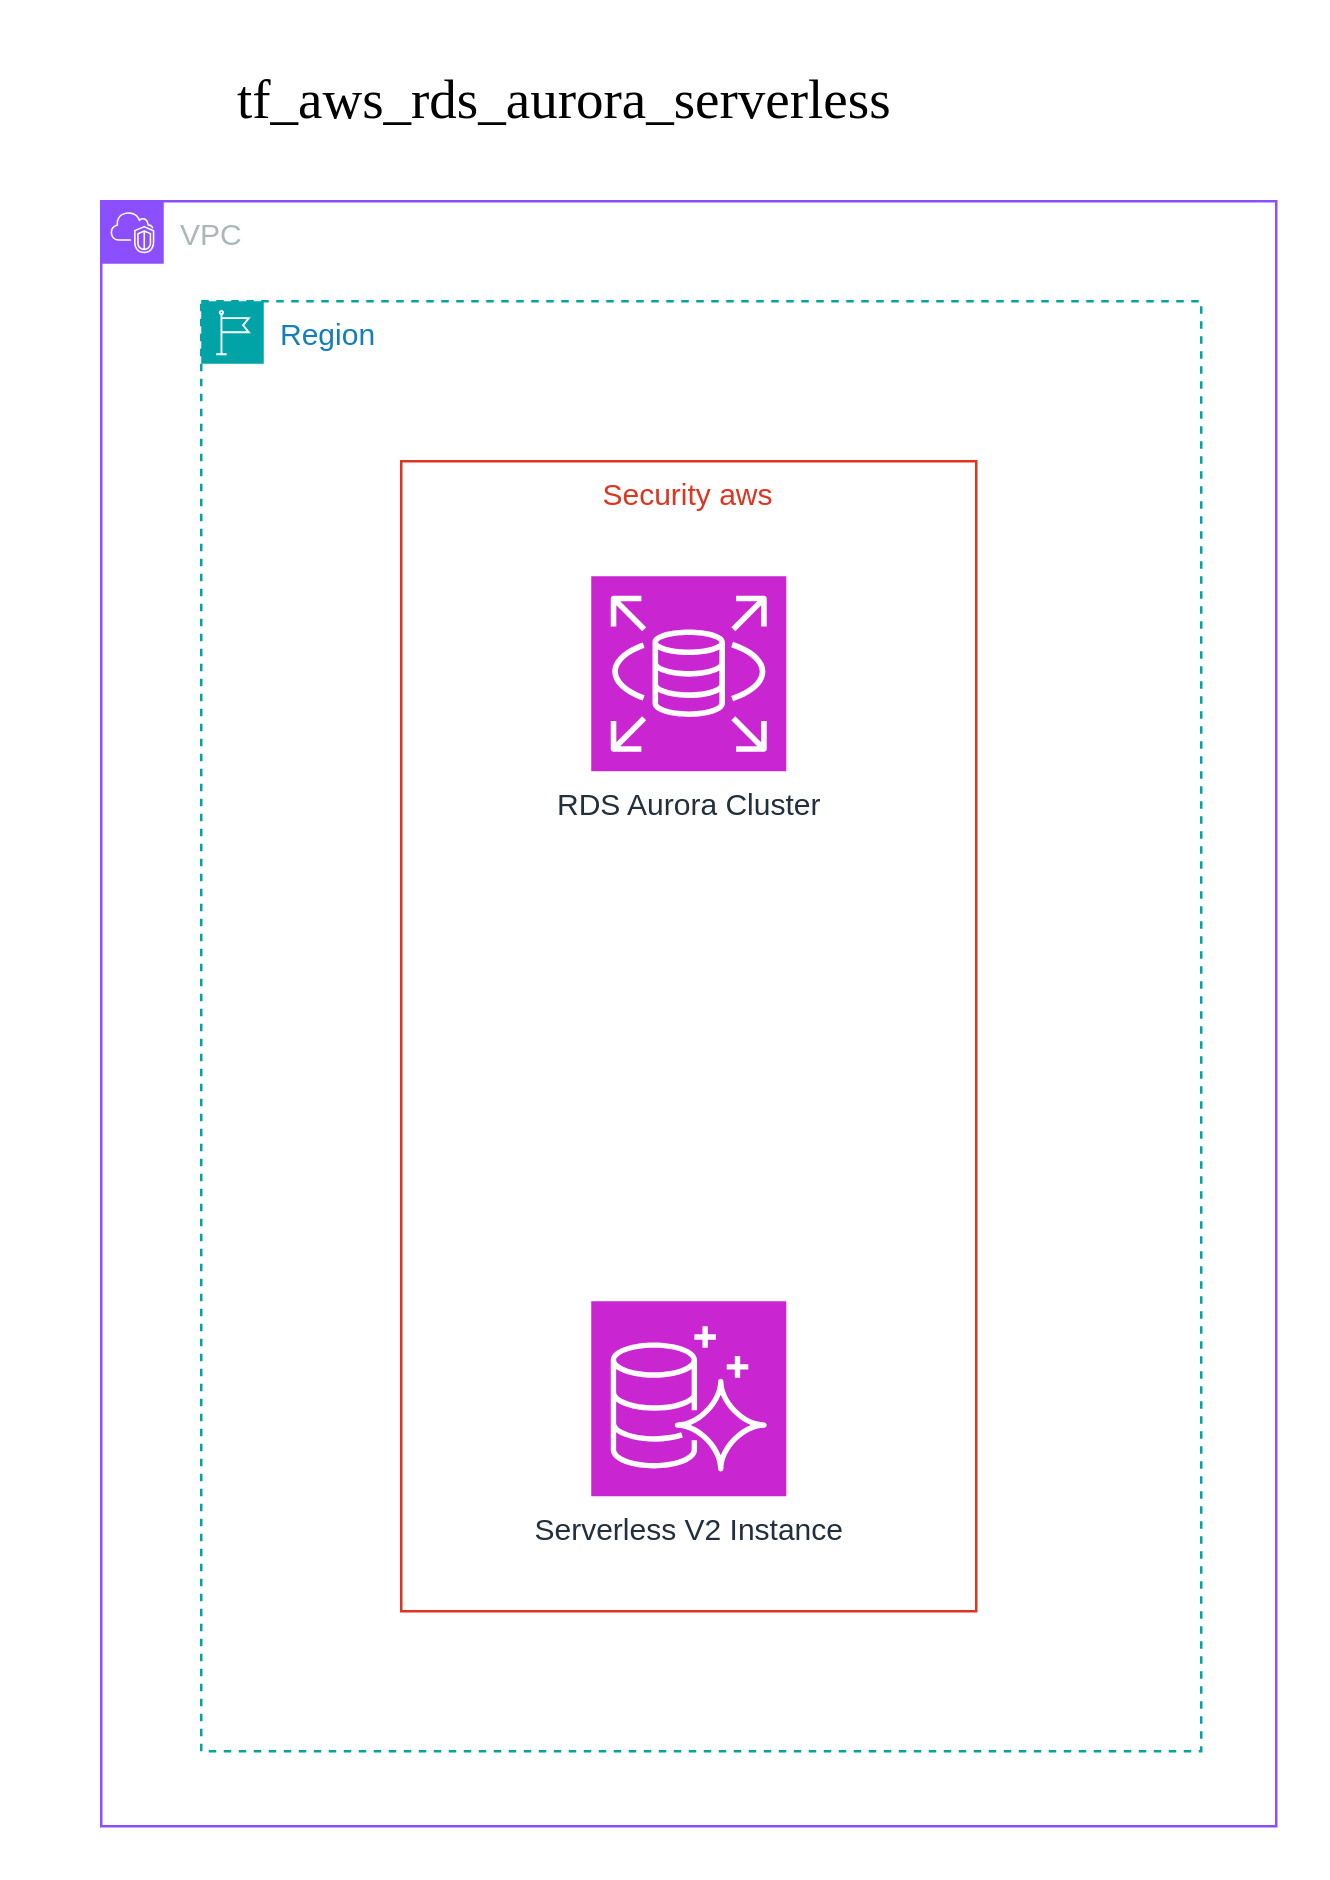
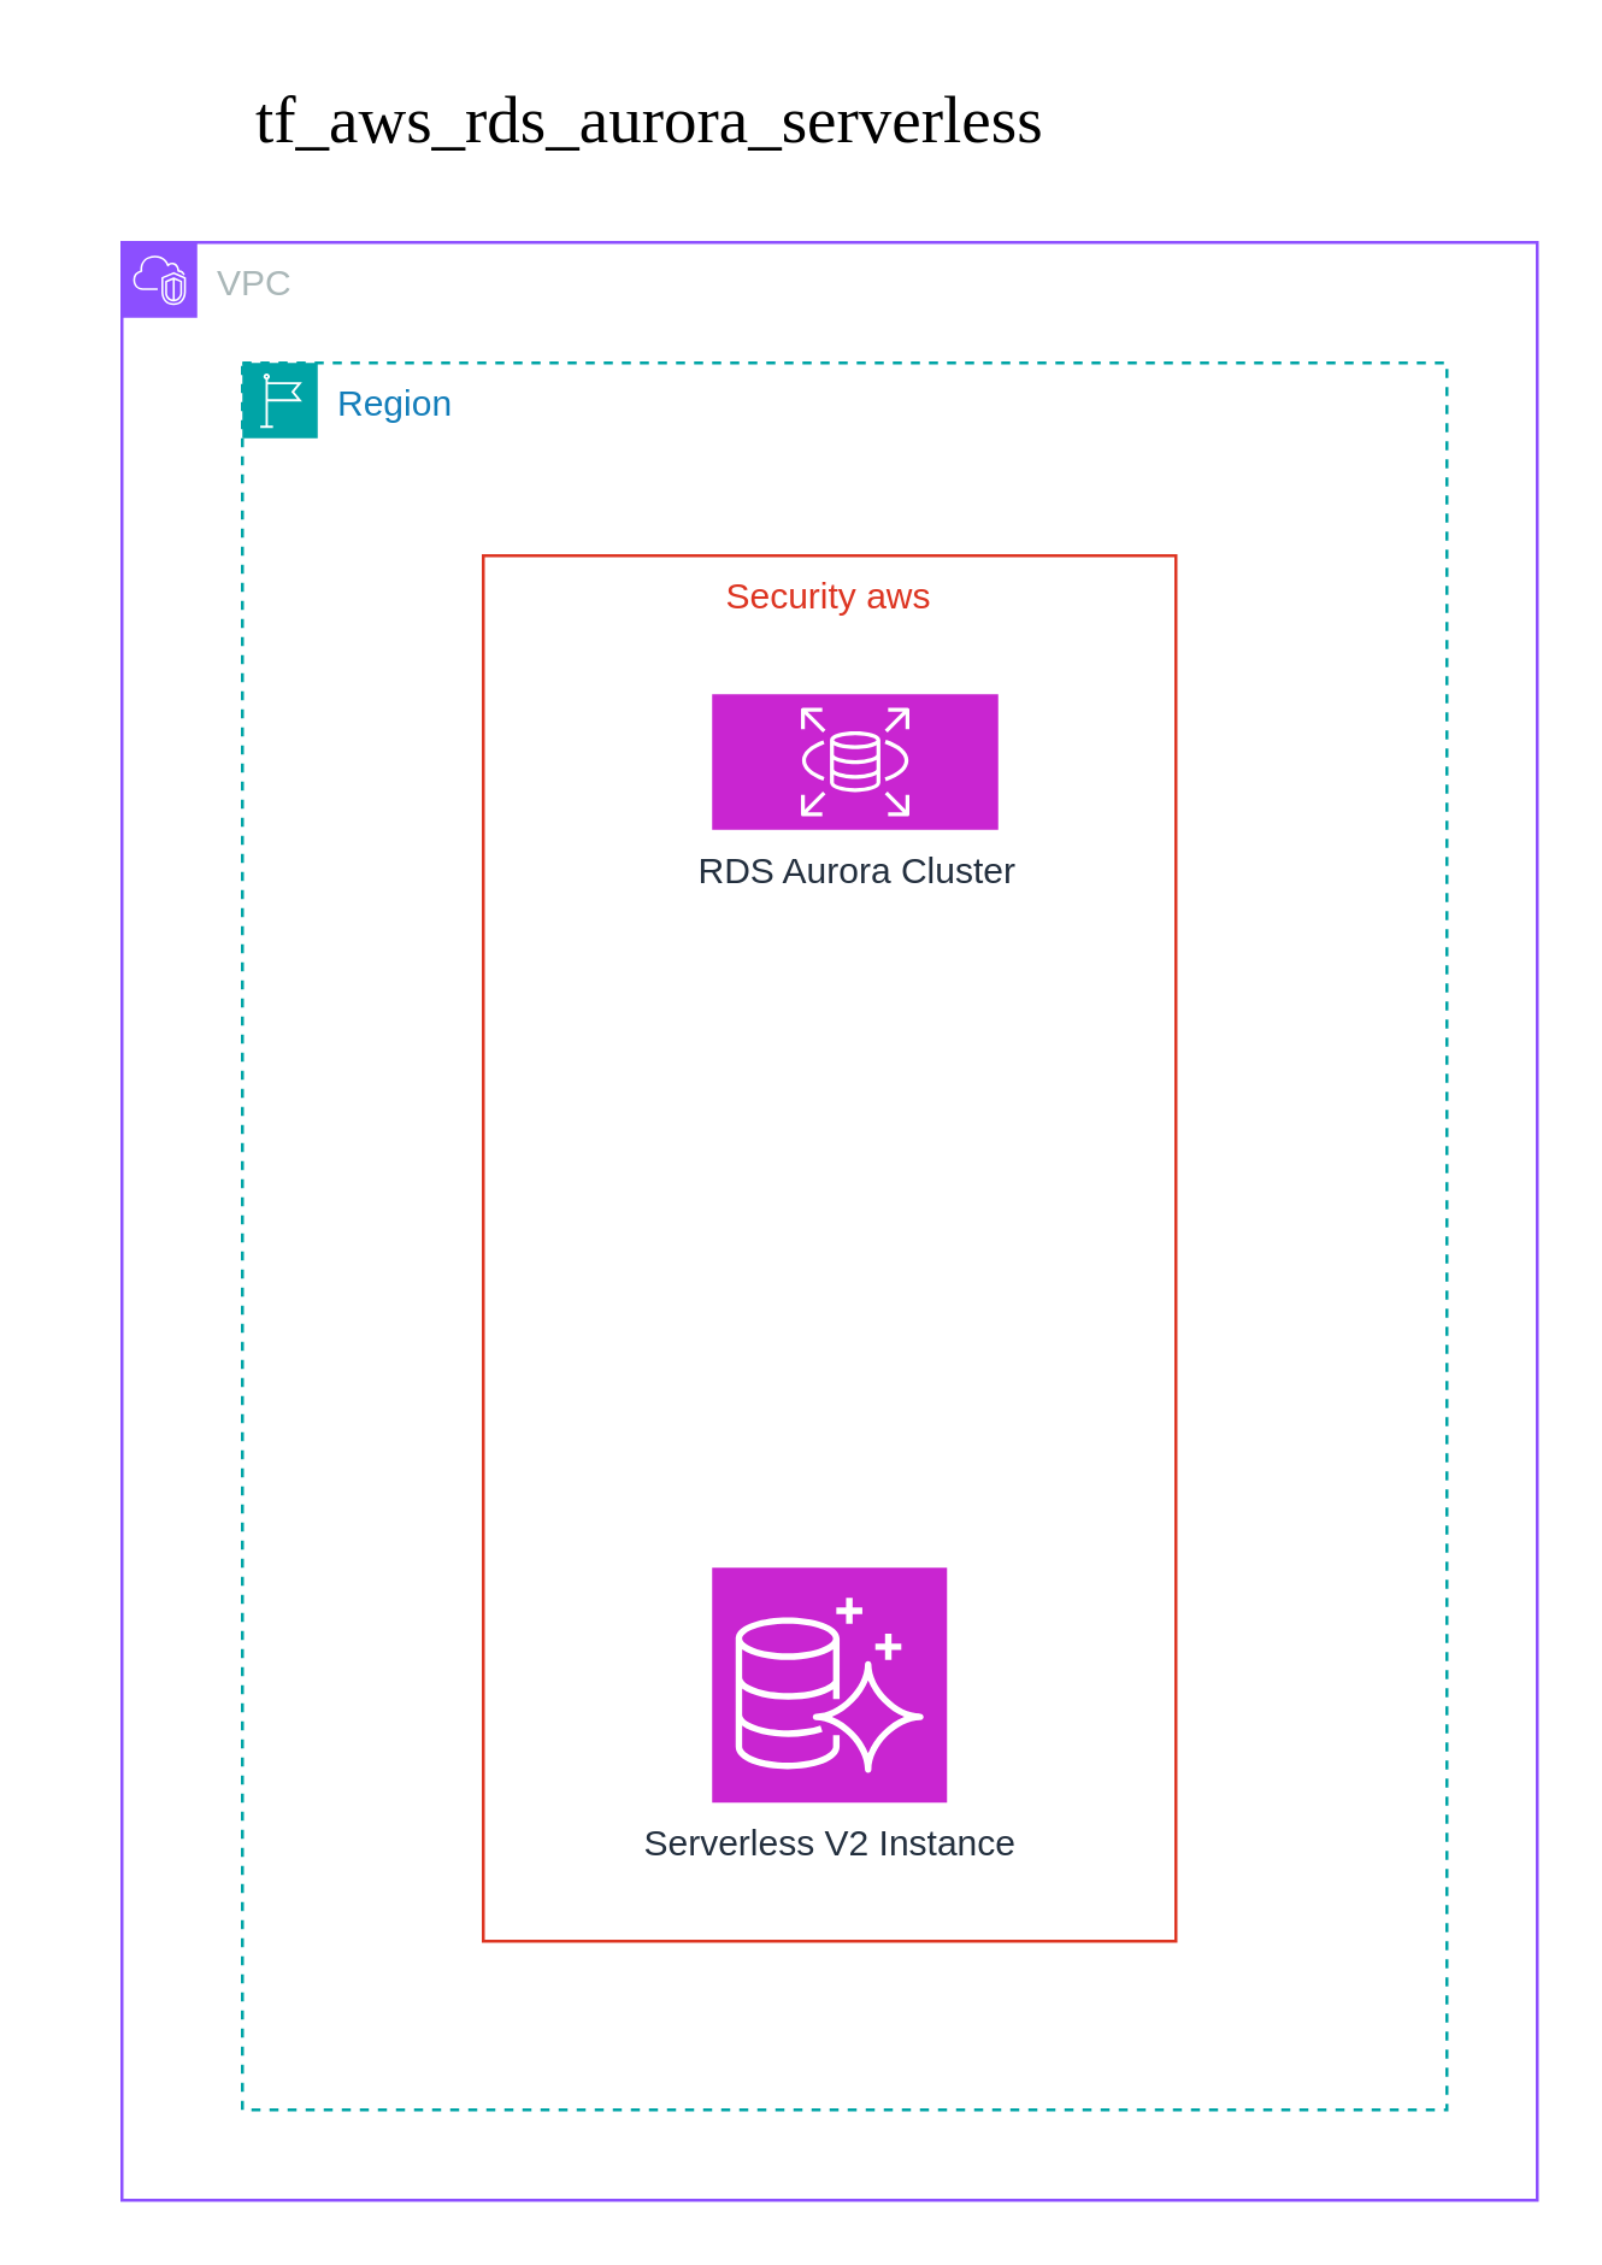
  <mxCell id="0" />
  <mxCell id="1" parent="0" />
- <mxCell id="2" value="&lt;font style=&quot;font-size: 22px;&quot; face=&quot;JetBrains Mono&quot;&gt;tf_aws_rds_aurora_serverless&lt;/font&gt;" style="text;html=1;align=center;verticalAlign=middle;resizable=0;points=[];autosize=1;strokeColor=none;fillColor=none;" vertex="1" parent="1"><mxGeometry x="30" y="20" width="390" height="40" as="geometry" /></mxCell>
+ <mxCell id="2" value="&lt;font style=&quot;font-size: 22px;&quot; face=&quot;JetBrains Mono&quot;&gt;tf_aws_rds_aurora_serverless&lt;/font&gt;" style="text;html=1;align=center;verticalAlign=middle;resizable=0;points=[];autosize=1;strokeColor=none;fillColor=none;" vertex="1" parent="1"><mxGeometry x="20" y="20" width="390" height="40" as="geometry" /></mxCell>
  <mxCell id="3" value="VPC" style="points=[[0,0],[0.25,0],[0.5,0],[0.75,0],[1,0],[1,0.25],[1,0.5],[1,0.75],[1,1],[0.75,1],[0.5,1],[0.25,1],[0,1],[0,0.75],[0,0.5],[0,0.25]];outlineConnect=0;gradientColor=none;html=1;whiteSpace=wrap;fontSize=12;fontStyle=0;container=1;pointerEvents=0;collapsible=0;recursiveResize=0;shape=mxgraph.aws4.group;grIcon=mxgraph.aws4.group_vpc2;strokeColor=#8C4FFF;fillColor=none;verticalAlign=top;align=left;spacingLeft=30;fontColor=#AAB7B8;dashed=0;" vertex="1" parent="1"><mxGeometry x="40" y="80" width="470" height="650" as="geometry" /></mxCell>
  <mxCell id="4" value="Region" style="points=[[0,0],[0.25,0],[0.5,0],[0.75,0],[1,0],[1,0.25],[1,0.5],[1,0.75],[1,1],[0.75,1],[0.5,1],[0.25,1],[0,1],[0,0.75],[0,0.5],[0,0.25]];outlineConnect=0;gradientColor=none;html=1;whiteSpace=wrap;fontSize=12;fontStyle=0;container=1;pointerEvents=0;collapsible=0;recursiveResize=0;shape=mxgraph.aws4.group;grIcon=mxgraph.aws4.group_region;strokeColor=#00A4A6;fillColor=none;verticalAlign=top;align=left;spacingLeft=30;fontColor=#147EBA;dashed=1;" vertex="1" parent="3"><mxGeometry x="40" y="40" width="400" height="580" as="geometry" /></mxCell>
  <mxCell id="5" value="Serverless V2 Instance" style="sketch=0;points=[[0,0,0],[0.25,0,0],[0.5,0,0],[0.75,0,0],[1,0,0],[0,1,0],[0.25,1,0],[0.5,1,0],[0.75,1,0],[1,1,0],[0,0.25,0],[0,0.5,0],[0,0.75,0],[1,0.25,0],[1,0.5,0],[1,0.75,0]];outlineConnect=0;fontColor=#232F3E;fillColor=#C925D1;strokeColor=#ffffff;dashed=0;verticalLabelPosition=bottom;verticalAlign=top;align=center;html=1;fontSize=12;fontStyle=0;aspect=fixed;shape=mxgraph.aws4.resourceIcon;resIcon=mxgraph.aws4.aurora;" vertex="1" parent="4"><mxGeometry x="156" y="400" width="78" height="78" as="geometry" /></mxCell>
  <mxCell id="6" value="Security aws" style="fillColor=none;strokeColor=#DD3522;verticalAlign=top;fontStyle=0;fontColor=#DD3522;whiteSpace=wrap;html=1;" vertex="1" parent="4"><mxGeometry x="80" y="64" width="230" height="460" as="geometry" /></mxCell>
- <mxCell id="7" value="RDS Aurora Cluster" style="sketch=0;points=[[0,0,0],[0.25,0,0],[0.5,0,0],[0.75,0,0],[1,0,0],[0,1,0],[0.25,1,0],[0.5,1,0],[0.75,1,0],[1,1,0],[0,0.25,0],[0,0.5,0],[0,0.75,0],[1,0.25,0],[1,0.5,0],[1,0.75,0]];outlineConnect=0;fontColor=#232F3E;fillColor=#C925D1;strokeColor=#ffffff;dashed=0;verticalLabelPosition=bottom;verticalAlign=top;align=center;html=1;fontSize=12;fontStyle=0;aspect=fixed;shape=mxgraph.aws4.resourceIcon;resIcon=mxgraph.aws4.rds;" vertex="1" parent="4"><mxGeometry x="156" y="110" width="78" height="78" as="geometry" /></mxCell>
+ <mxCell id="7" value="RDS Aurora Cluster" style="sketch=0;points=[[0,0,0],[0.25,0,0],[0.5,0,0],[0.75,0,0],[1,0,0],[0,1,0],[0.25,1,0],[0.5,1,0],[0.75,1,0],[1,1,0],[0,0.25,0],[0,0.5,0],[0,0.75,0],[1,0.25,0],[1,0.5,0],[1,0.75,0]];outlineConnect=0;fontColor=#232F3E;fillColor=#C925D1;strokeColor=#ffffff;dashed=0;verticalLabelPosition=bottom;verticalAlign=top;align=center;html=1;fontSize=12;fontStyle=0;aspect=fixed;shape=mxgraph.aws4.resourceIcon;resIcon=mxgraph.aws4.rds;" vertex="1" parent="4"><mxGeometry x="156" y="110" width="95" height="45" as="geometry" /></mxCell>
